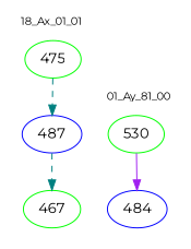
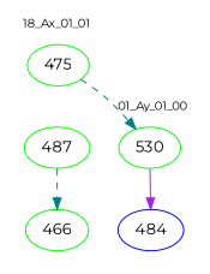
  digraph {
    fontname=Montserrat
    node [color=green fontname=Montserrat]
    edge [color=teal fontname=Montserrat style=dashed]
    n1 [label=530]
    n2 [color=blue label=484]
    n3 [label=475]
-   n4 [color=blue label=487]
-   n5 [label=467]
+   n4 [label=487]
+   n5 [label=466]
    subgraph cluster_1 {
      color=white
      fontsize=10
-     label="01_Ay_81_00"
+     label="01_Ay_01_00"
      n1
      n2
    }
    subgraph cluster_2 {
      color=white
      fontsize=10
      label="18_Ax_01_01"
      n3
      n4
      n5
    }
    n1 -> n2 [color=purple style=solid]
-   n3 -> n4
+   n3 -> n1
    n4 -> n5
  }
